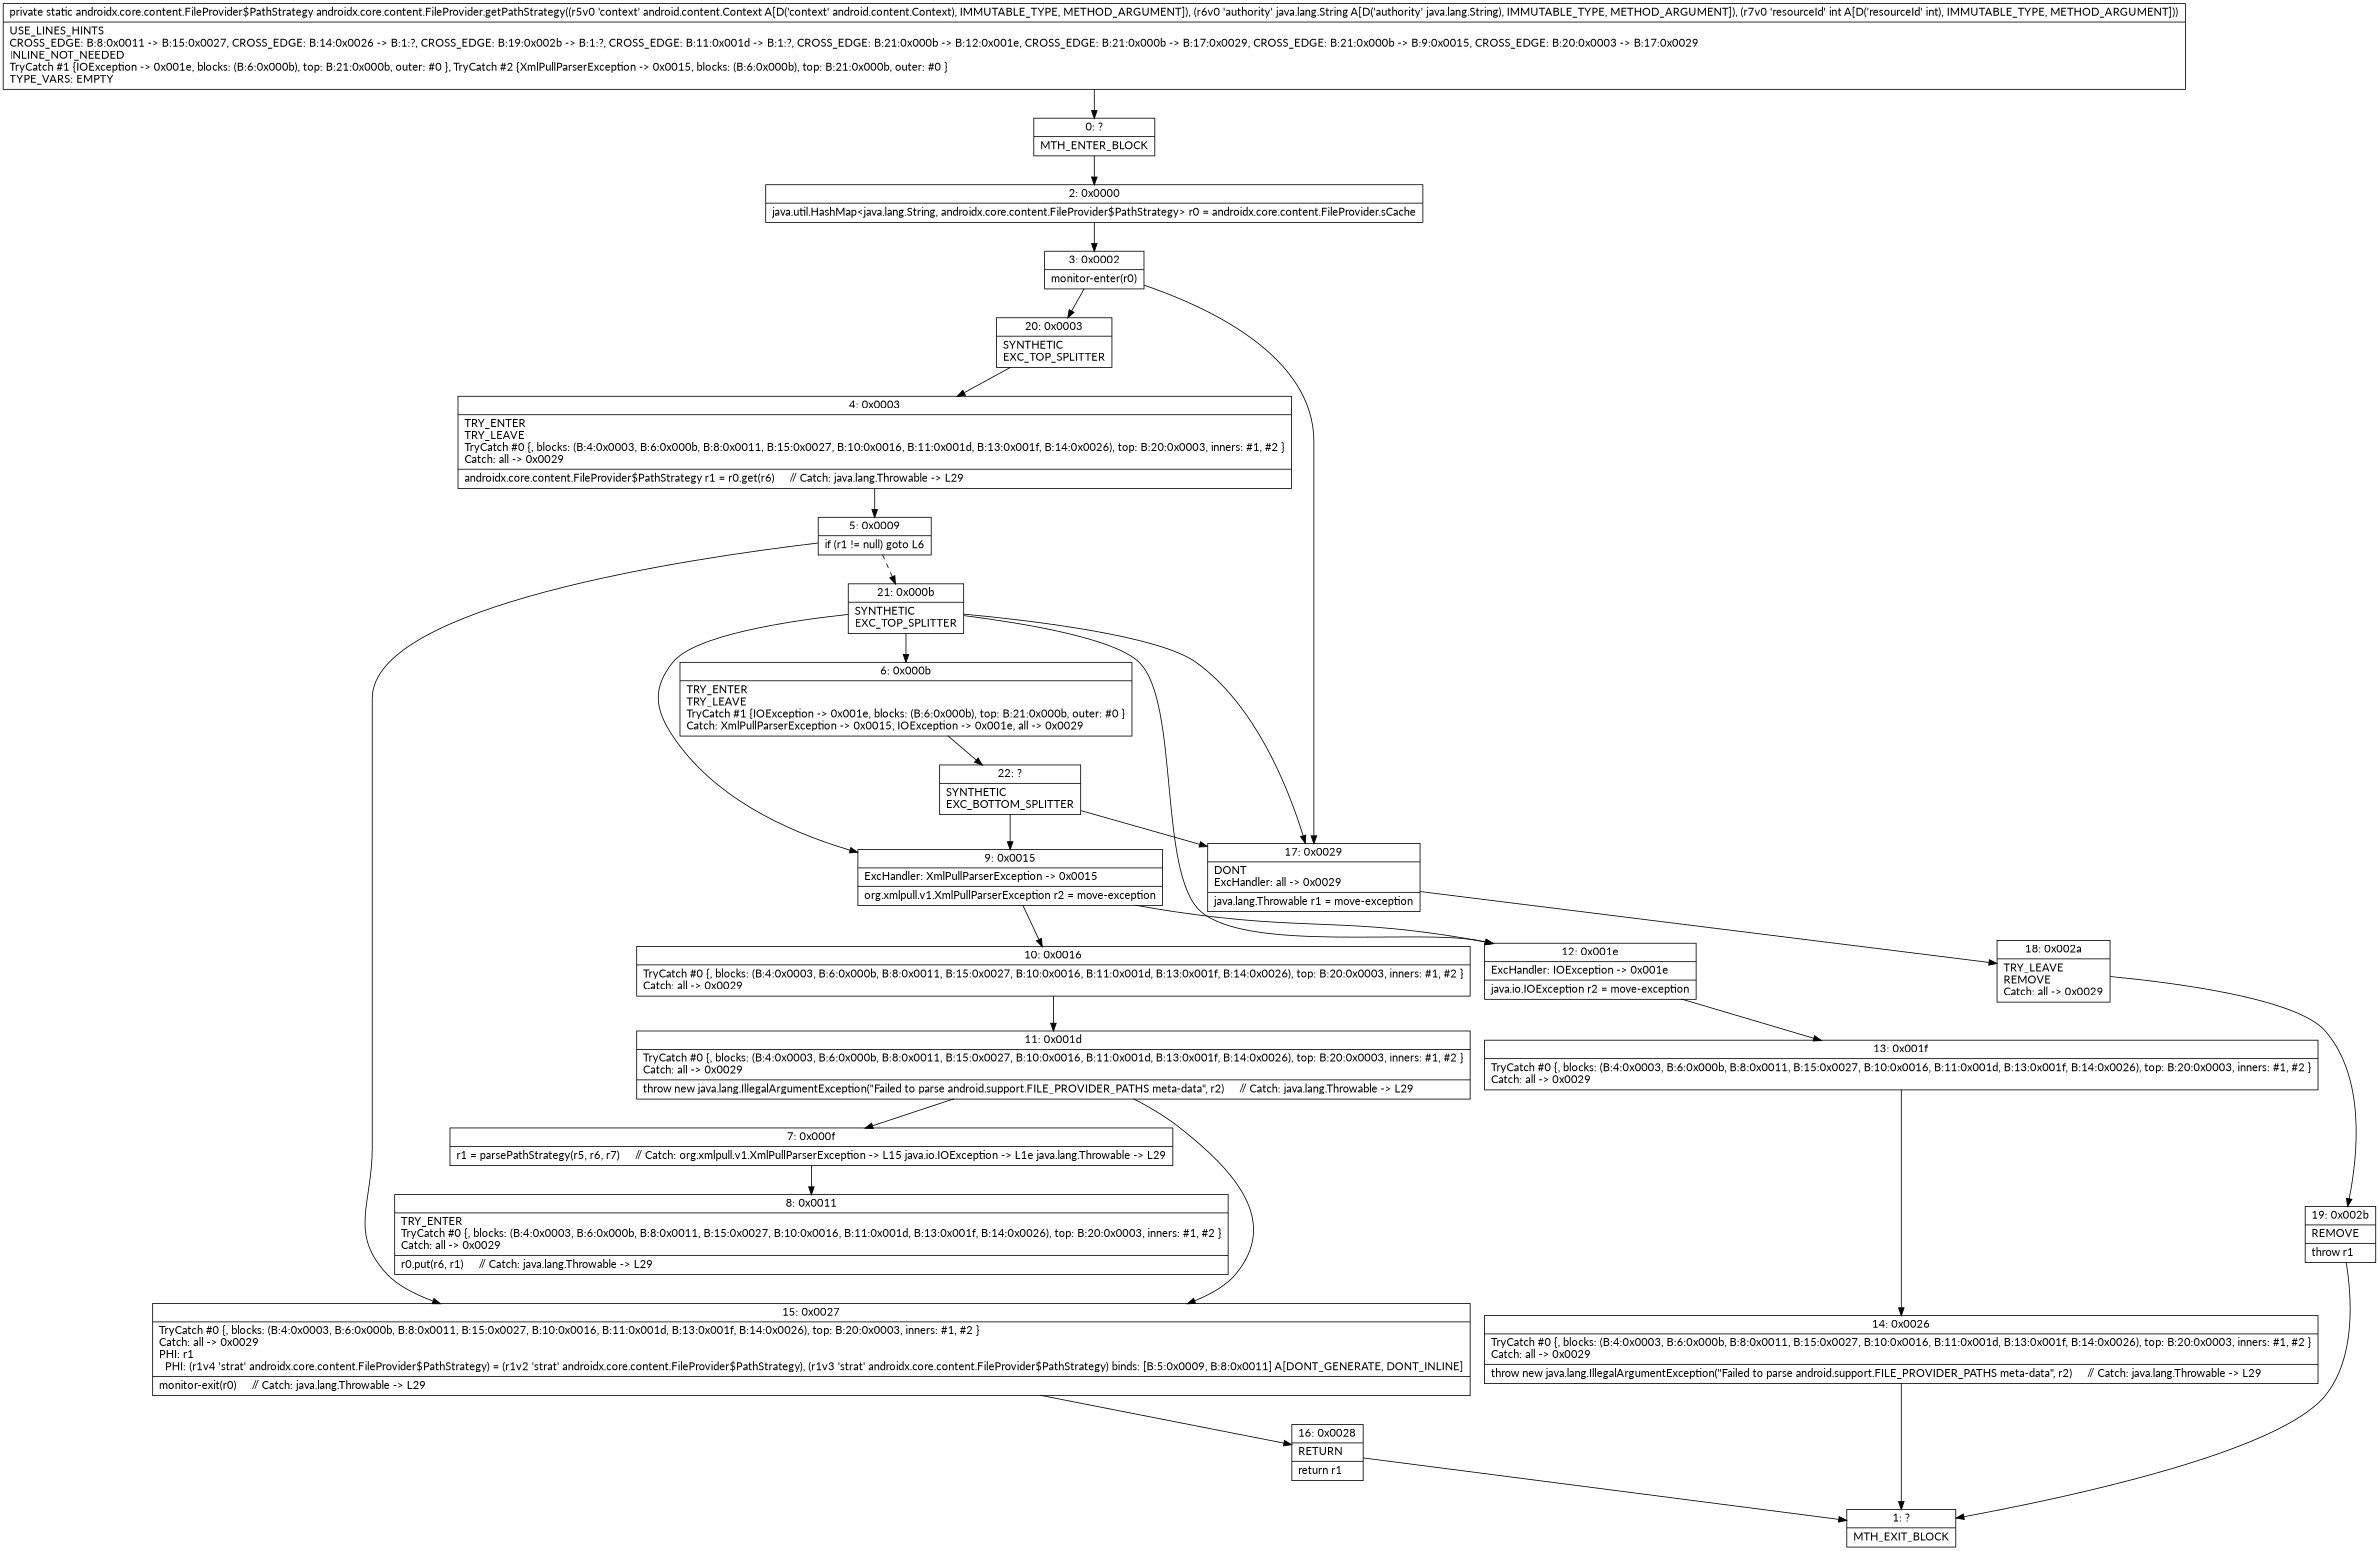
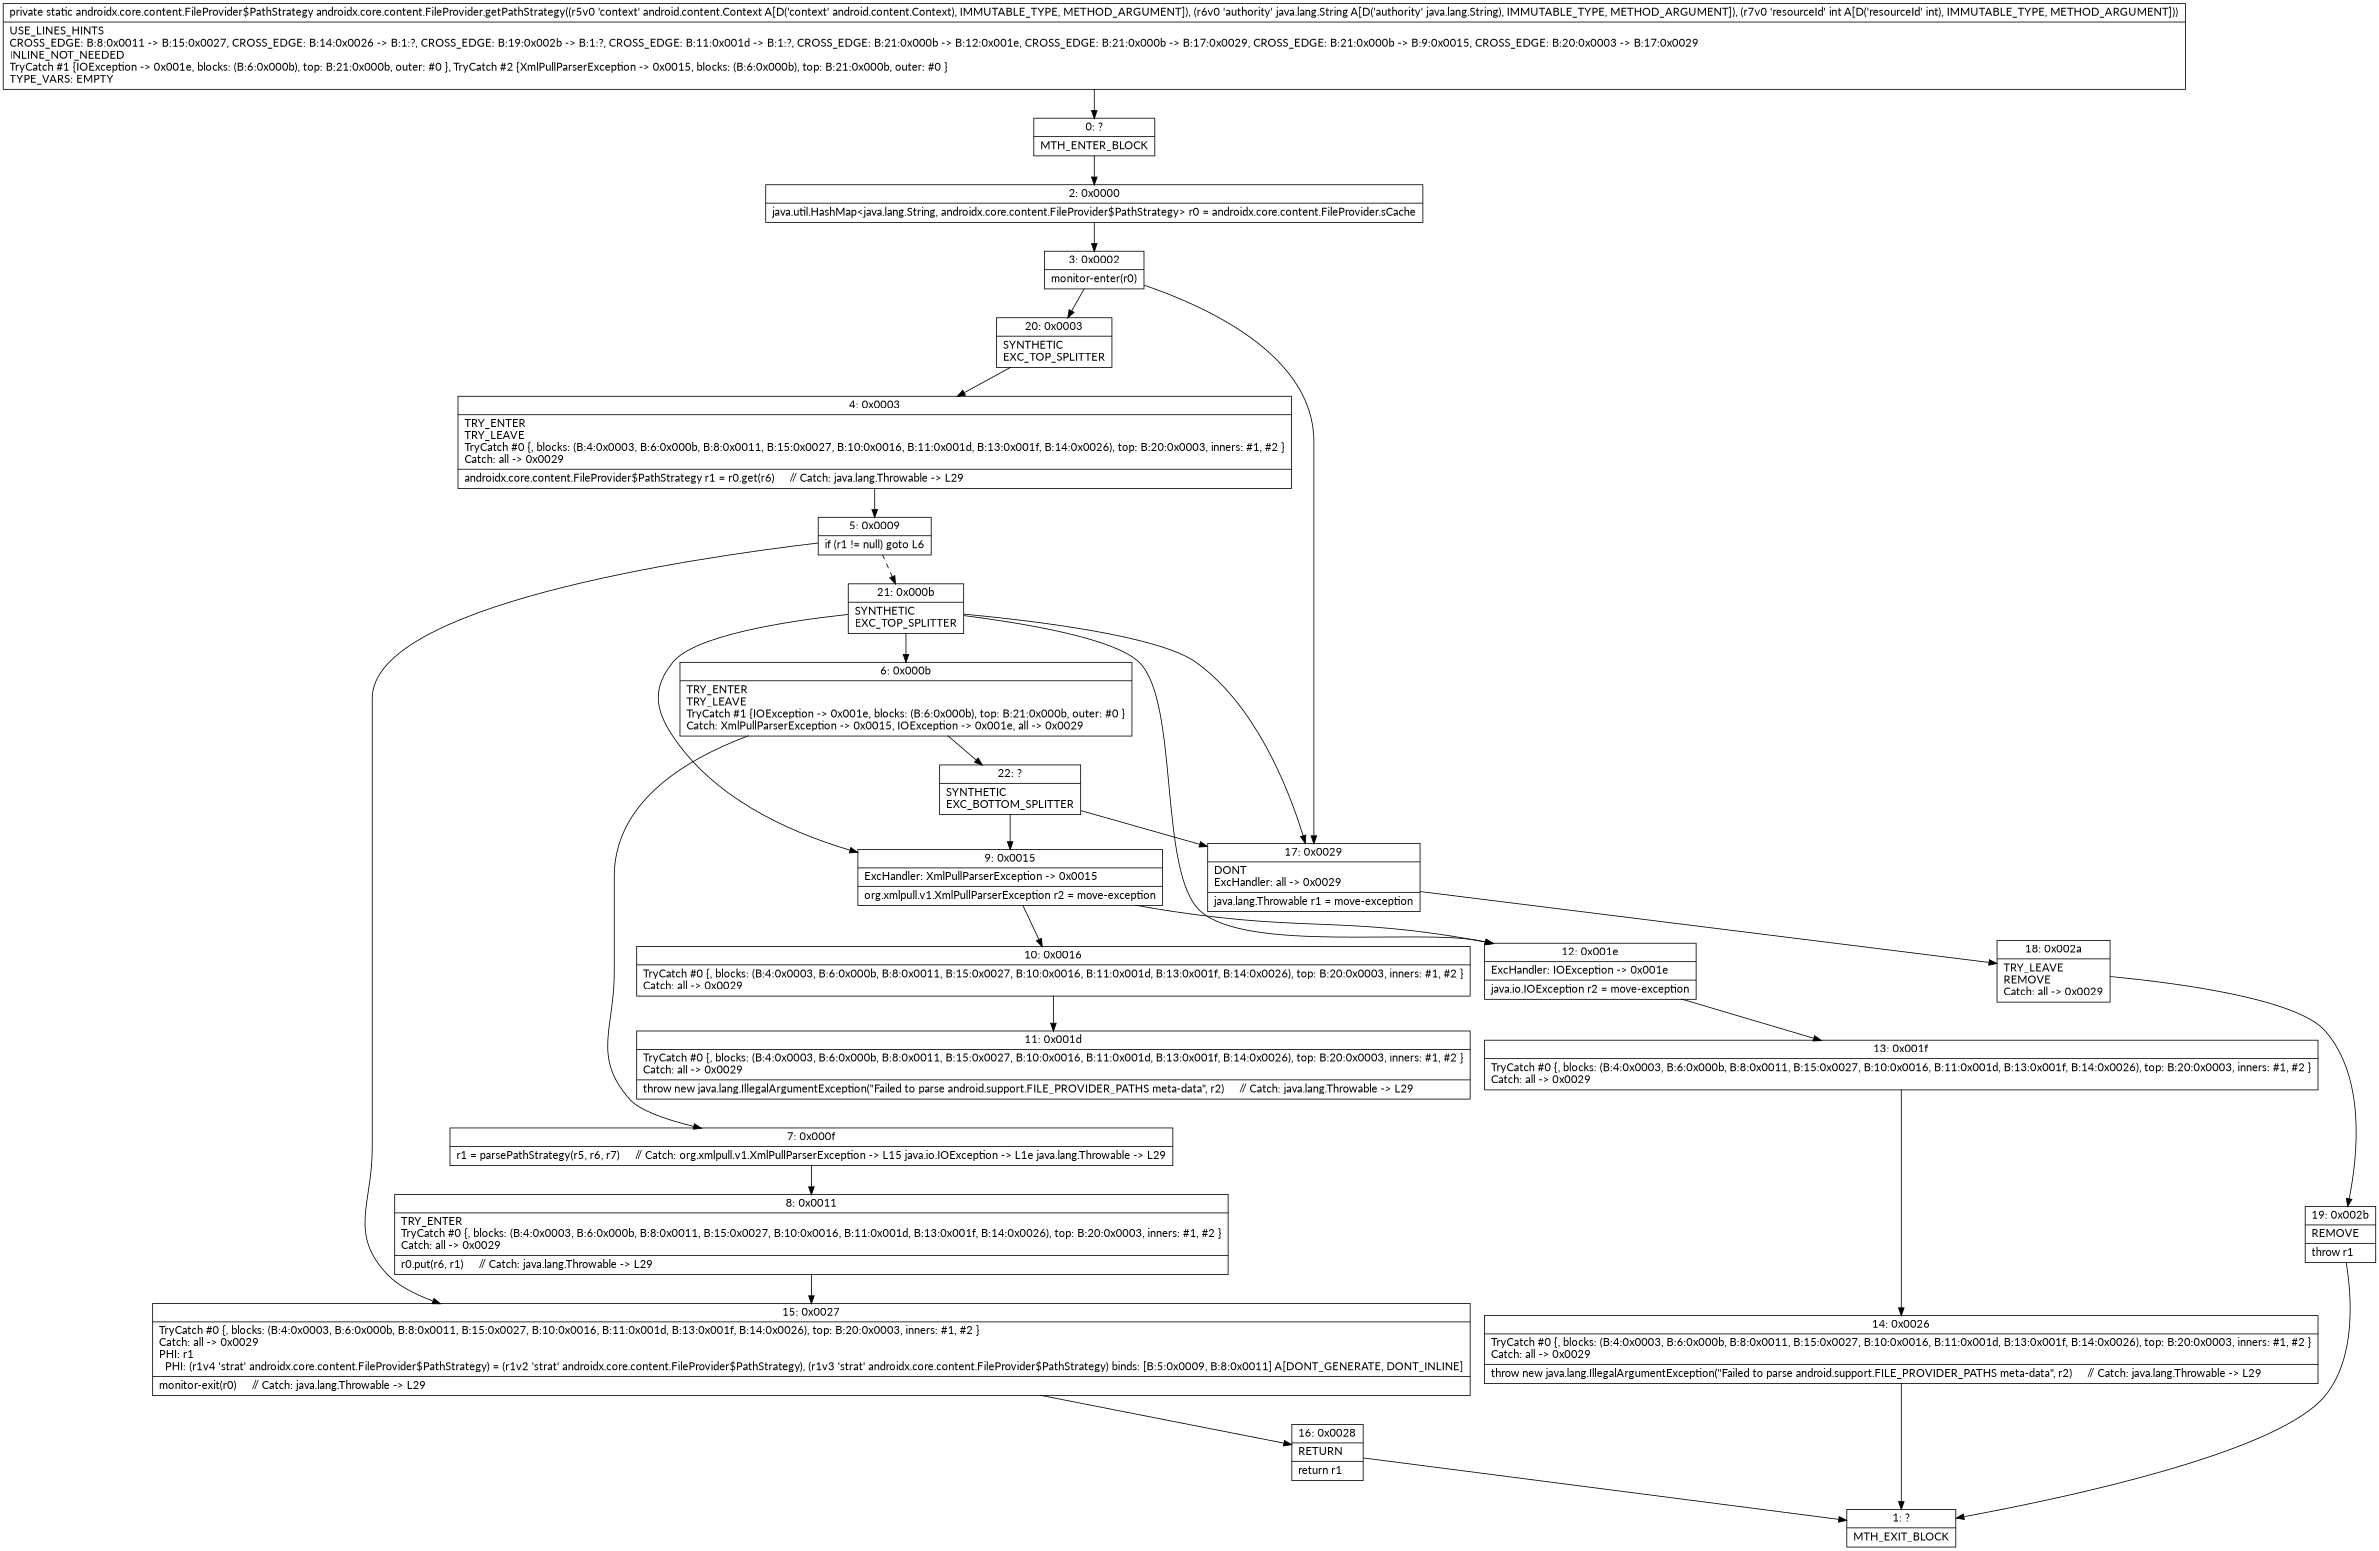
  digraph {
    fontname=Lato
    node [fontname=Lato shape=record]
    edge [fontname=Lato]
    n1 [label="{0\:\ ?|MTH_ENTER_BLOCK\l}"]
    n2 [label="{2\:\ 0x0000|java.util.HashMap\<java.lang.String, androidx.core.content.FileProvider$PathStrategy\> r0 = androidx.core.content.FileProvider.sCache\l}"]
    n3 [label="{3\:\ 0x0002|monitor\-enter(r0)\l}"]
    n4 [label="{20\:\ 0x0003|SYNTHETIC\lEXC_TOP_SPLITTER\l}"]
    n5 [label="{17\:\ 0x0029|DONT\lExcHandler: all \-\> 0x0029\l|java.lang.Throwable r1 = move\-exception\l}"]
    n6 [label="{4\:\ 0x0003|TRY_ENTER\lTRY_LEAVE\lTryCatch #0 \{, blocks: (B:4:0x0003, B:6:0x000b, B:8:0x0011, B:15:0x0027, B:10:0x0016, B:11:0x001d, B:13:0x001f, B:14:0x0026), top: B:20:0x0003, inners: #1, #2 \}\lCatch: all \-\> 0x0029\l|androidx.core.content.FileProvider$PathStrategy r1 = r0.get(r6)     \/\/ Catch: java.lang.Throwable \-\> L29\l}"]
    n7 [label="{5\:\ 0x0009|if (r1 != null) goto L6\l}"]
    n8 [label="{18\:\ 0x002a|TRY_LEAVE\lREMOVE\lCatch: all \-\> 0x0029\l}"]
    n9 [label="{15\:\ 0x0027|TryCatch #0 \{, blocks: (B:4:0x0003, B:6:0x000b, B:8:0x0011, B:15:0x0027, B:10:0x0016, B:11:0x001d, B:13:0x001f, B:14:0x0026), top: B:20:0x0003, inners: #1, #2 \}\lCatch: all \-\> 0x0029\lPHI: r1 \l  PHI: (r1v4 'strat' androidx.core.content.FileProvider$PathStrategy) = (r1v2 'strat' androidx.core.content.FileProvider$PathStrategy), (r1v3 'strat' androidx.core.content.FileProvider$PathStrategy) binds: [B:5:0x0009, B:8:0x0011] A[DONT_GENERATE, DONT_INLINE]\l|monitor\-exit(r0)     \/\/ Catch: java.lang.Throwable \-\> L29\l}"]
    n10 [label="{21\:\ 0x000b|SYNTHETIC\lEXC_TOP_SPLITTER\l}"]
    n11 [label="{16\:\ 0x0028|RETURN\l|return r1\l}"]
    n12 [label="{6\:\ 0x000b|TRY_ENTER\lTRY_LEAVE\lTryCatch #1 \{IOException \-\> 0x001e, blocks: (B:6:0x000b), top: B:21:0x000b, outer: #0 \}\lCatch: XmlPullParserException \-\> 0x0015, IOException \-\> 0x001e, all \-\> 0x0029\l}"]
    n13 [label="{12\:\ 0x001e|ExcHandler: IOException \-\> 0x001e\l|java.io.IOException r2 = move\-exception\l}"]
    n14 [label="{9\:\ 0x0015|ExcHandler: XmlPullParserException \-\> 0x0015\l|org.xmlpull.v1.XmlPullParserException r2 = move\-exception\l}"]
    n15 [label="{1\:\ ?|MTH_EXIT_BLOCK\l}"]
    n16 [label="{7\:\ 0x000f|r1 = parsePathStrategy(r5, r6, r7)     \/\/ Catch: org.xmlpull.v1.XmlPullParserException \-\> L15 java.io.IOException \-\> L1e java.lang.Throwable \-\> L29\l}"]
    n17 [label="{22\:\ ?|SYNTHETIC\lEXC_BOTTOM_SPLITTER\l}"]
    n18 [label="{13\:\ 0x001f|TryCatch #0 \{, blocks: (B:4:0x0003, B:6:0x000b, B:8:0x0011, B:15:0x0027, B:10:0x0016, B:11:0x001d, B:13:0x001f, B:14:0x0026), top: B:20:0x0003, inners: #1, #2 \}\lCatch: all \-\> 0x0029\l}"]
    n19 [label="{10\:\ 0x0016|TryCatch #0 \{, blocks: (B:4:0x0003, B:6:0x000b, B:8:0x0011, B:15:0x0027, B:10:0x0016, B:11:0x001d, B:13:0x001f, B:14:0x0026), top: B:20:0x0003, inners: #1, #2 \}\lCatch: all \-\> 0x0029\l}"]
    n20 [label="{8\:\ 0x0011|TRY_ENTER\lTryCatch #0 \{, blocks: (B:4:0x0003, B:6:0x000b, B:8:0x0011, B:15:0x0027, B:10:0x0016, B:11:0x001d, B:13:0x001f, B:14:0x0026), top: B:20:0x0003, inners: #1, #2 \}\lCatch: all \-\> 0x0029\l|r0.put(r6, r1)     \/\/ Catch: java.lang.Throwable \-\> L29\l}"]
    n21 [label="{14\:\ 0x0026|TryCatch #0 \{, blocks: (B:4:0x0003, B:6:0x000b, B:8:0x0011, B:15:0x0027, B:10:0x0016, B:11:0x001d, B:13:0x001f, B:14:0x0026), top: B:20:0x0003, inners: #1, #2 \}\lCatch: all \-\> 0x0029\l|throw new java.lang.IllegalArgumentException(\"Failed to parse android.support.FILE_PROVIDER_PATHS meta\-data\", r2)     \/\/ Catch: java.lang.Throwable \-\> L29\l}"]
    n22 [label="{11\:\ 0x001d|TryCatch #0 \{, blocks: (B:4:0x0003, B:6:0x000b, B:8:0x0011, B:15:0x0027, B:10:0x0016, B:11:0x001d, B:13:0x001f, B:14:0x0026), top: B:20:0x0003, inners: #1, #2 \}\lCatch: all \-\> 0x0029\l|throw new java.lang.IllegalArgumentException(\"Failed to parse android.support.FILE_PROVIDER_PATHS meta\-data\", r2)     \/\/ Catch: java.lang.Throwable \-\> L29\l}"]
    n23 [label="{19\:\ 0x002b|REMOVE\l|throw r1\l}"]
    n24 [label="{private static androidx.core.content.FileProvider$PathStrategy androidx.core.content.FileProvider.getPathStrategy((r5v0 'context' android.content.Context A[D('context' android.content.Context), IMMUTABLE_TYPE, METHOD_ARGUMENT]), (r6v0 'authority' java.lang.String A[D('authority' java.lang.String), IMMUTABLE_TYPE, METHOD_ARGUMENT]), (r7v0 'resourceId' int A[D('resourceId' int), IMMUTABLE_TYPE, METHOD_ARGUMENT]))  | USE_LINES_HINTS\lCROSS_EDGE: B:8:0x0011 \-\> B:15:0x0027, CROSS_EDGE: B:14:0x0026 \-\> B:1:?, CROSS_EDGE: B:19:0x002b \-\> B:1:?, CROSS_EDGE: B:11:0x001d \-\> B:1:?, CROSS_EDGE: B:21:0x000b \-\> B:12:0x001e, CROSS_EDGE: B:21:0x000b \-\> B:17:0x0029, CROSS_EDGE: B:21:0x000b \-\> B:9:0x0015, CROSS_EDGE: B:20:0x0003 \-\> B:17:0x0029\lINLINE_NOT_NEEDED\lTryCatch #1 \{IOException \-\> 0x001e, blocks: (B:6:0x000b), top: B:21:0x000b, outer: #0 \}, TryCatch #2 \{XmlPullParserException \-\> 0x0015, blocks: (B:6:0x000b), top: B:21:0x000b, outer: #0 \}\lTYPE_VARS: EMPTY\l}"]
    n1 -> n2
    n2 -> n3
    n3 -> n4
    n3 -> n5
    n4 -> n6
    n5 -> n8
    n6 -> n7
    n7 -> n9
    n7 -> n10 [style=dashed]
    n8 -> n23
    n9 -> n11
    n10 -> n5
    n10 -> n12
    n10 -> n13
    n10 -> n14
    n11 -> n15
-   n22 -> n16
+   n12 -> n16
    n12 -> n17
    n13 -> n18
    n14 -> n13
    n14 -> n19
    n16 -> n20
    n17 -> n5
    n17 -> n14
    n18 -> n21
    n19 -> n22
-   n22 -> n9
+   n20 -> n9
    n21 -> n15
    n23 -> n15
    n24 -> n1
  }
